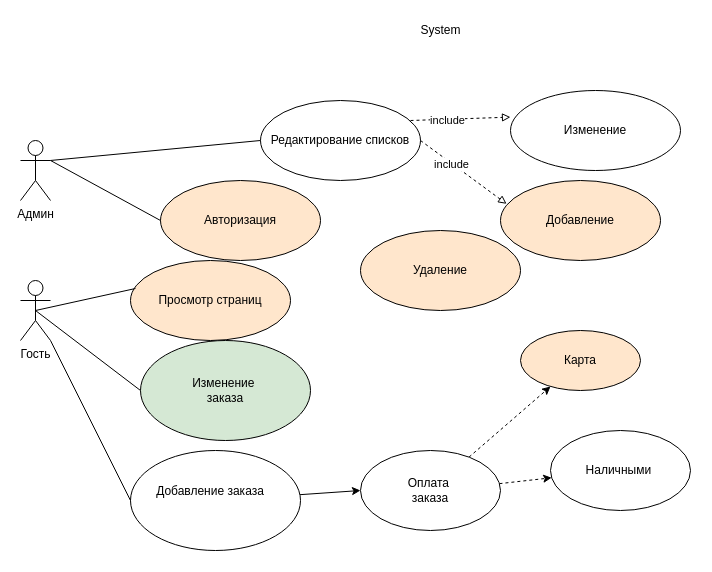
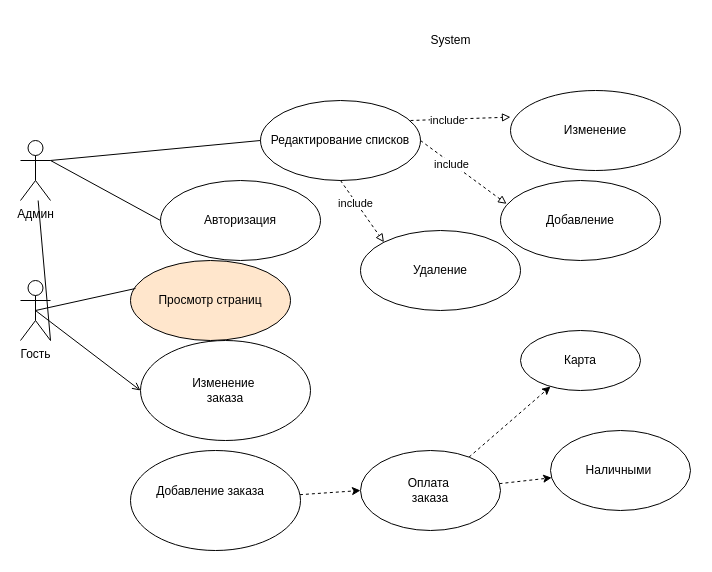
  <mxCell id="0" />
  <mxCell id="1" parent="0" />
  <mxCell id="2" value="Админ" style="shape=umlActor;verticalLabelPosition=bottom;verticalAlign=top;html=1;outlineConnect=0;" parent="1" vertex="1"><mxGeometry x="20" y="140" width="30" height="60" as="geometry" /></mxCell>
- <mxCell id="3" style="rounded=0;orthogonalLoop=1;jettySize=auto;html=1;entryX=0;entryY=0.5;entryDx=0;entryDy=0;exitX=0.5;exitY=0.5;exitDx=0;exitDy=0;exitPerimeter=0;endArrow=none;endFill=0;" edge="1" parent="1" source="4" target="24"><mxGeometry relative="1" as="geometry" /></mxCell>
+ <mxCell id="3" style="rounded=0;orthogonalLoop=1;jettySize=auto;html=1;entryX=0;entryY=0.5;entryDx=0;entryDy=0;exitX=0.5;exitY=0.5;exitDx=0;exitDy=0;exitPerimeter=0;endArrow=open;endFill=0;" edge="1" parent="1" source="4" target="24"><mxGeometry relative="1" as="geometry" /></mxCell>
  <mxCell id="4" value="Гость&lt;br&gt;" style="shape=umlActor;verticalLabelPosition=bottom;verticalAlign=top;html=1;outlineConnect=0;" parent="1" vertex="1"><mxGeometry x="20" y="280" width="30" height="60" as="geometry" /></mxCell>
- <mxCell id="5" value="Авторизация" style="ellipse;whiteSpace=wrap;html=1;fillColor=#ffe6cc;" parent="1" vertex="1"><mxGeometry x="160" y="180" width="160" height="80" as="geometry" /></mxCell>
+ <mxCell id="5" value="Авторизация" style="ellipse;whiteSpace=wrap;html=1;" parent="1" vertex="1"><mxGeometry x="160" y="180" width="160" height="80" as="geometry" /></mxCell>
  <mxCell id="6" value="Редактирование списков" style="ellipse;whiteSpace=wrap;html=1;" parent="1" vertex="1"><mxGeometry x="260" y="100" width="160" height="80" as="geometry" /></mxCell>
  <mxCell id="7" value="Просмотр страниц" style="ellipse;whiteSpace=wrap;html=1;fillColor=#ffe6cc;" parent="1" vertex="1"><mxGeometry x="130" y="260" width="160" height="80" as="geometry" /></mxCell>
- <mxCell id="8" style="edgeStyle=none;rounded=0;orthogonalLoop=1;jettySize=auto;html=1;entryX=0;entryY=0.5;entryDx=0;entryDy=0;endArrow=classic;endFill=1;" edge="1" parent="1" source="9" target="27"><mxGeometry relative="1" as="geometry" /></mxCell>
+ <mxCell id="8" style="edgeStyle=none;rounded=0;orthogonalLoop=1;jettySize=auto;html=1;entryX=0;entryY=0.5;entryDx=0;entryDy=0;endArrow=classic;endFill=1;dashed=1;" edge="1" parent="1" source="9" target="27"><mxGeometry relative="1" as="geometry" /></mxCell>
  <mxCell id="9" value="&lt;br&gt;&lt;br&gt;&lt;br&gt;Добавление заказа&amp;nbsp; &amp;nbsp;&lt;br&gt;&lt;br&gt;&amp;nbsp;&lt;br&gt;&lt;br&gt;&lt;p class=&quot;MsoListParagraphCxSpLast&quot; style=&quot;margin-top: 0cm ; margin-right: 0cm ; margin-bottom: 0cm ; margin-left: 107.45pt ; margin-bottom: 0.0pt ; text-align: justify ; line-height: 150%&quot;&gt;&amp;nbsp;&lt;/p&gt;" style="ellipse;whiteSpace=wrap;html=1;" parent="1" vertex="1"><mxGeometry x="130" y="450" width="170" height="100" as="geometry" /></mxCell>
  <mxCell id="10" value="" style="endArrow=none;html=1;rounded=0;entryX=0;entryY=0.5;entryDx=0;entryDy=0;exitX=1;exitY=0.333;exitDx=0;exitDy=0;exitPerimeter=0;" parent="1" source="2" target="5" edge="1"><mxGeometry width="50" height="50" relative="1" as="geometry"><mxPoint x="161.92" y="80.004" as="sourcePoint" /><mxPoint x="270" y="140.63" as="targetPoint" /></mxGeometry></mxCell>
  <mxCell id="11" value="" style="endArrow=none;html=1;rounded=0;entryX=0;entryY=0.5;entryDx=0;entryDy=0;exitX=1;exitY=0.333;exitDx=0;exitDy=0;exitPerimeter=0;" parent="1" source="2" target="6" edge="1"><mxGeometry width="50" height="50" relative="1" as="geometry"><mxPoint x="180" y="208.414" as="sourcePoint" /><mxPoint x="288.08" y="269.04" as="targetPoint" /></mxGeometry></mxCell>
  <mxCell id="12" value="Изменение" style="ellipse;whiteSpace=wrap;html=1;" parent="1" vertex="1"><mxGeometry x="510" y="90" width="170" height="80" as="geometry" /></mxCell>
- <mxCell id="13" value="Добавление" style="ellipse;whiteSpace=wrap;html=1;fillColor=#ffe6cc;" parent="1" vertex="1"><mxGeometry x="500" y="180" width="160" height="80" as="geometry" /></mxCell>
- <mxCell id="14" value="Удаление" style="ellipse;whiteSpace=wrap;html=1;fillColor=#ffe6cc;" parent="1" vertex="1"><mxGeometry x="360" y="230" width="160" height="80" as="geometry" /></mxCell>
+ <mxCell id="13" value="Добавление" style="ellipse;whiteSpace=wrap;html=1;" parent="1" vertex="1"><mxGeometry x="500" y="180" width="160" height="80" as="geometry" /></mxCell>
+ <mxCell id="14" value="Удаление" style="ellipse;whiteSpace=wrap;html=1;" parent="1" vertex="1"><mxGeometry x="360" y="230" width="160" height="80" as="geometry" /></mxCell>
  <mxCell id="15" value="" style="endArrow=none;html=1;rounded=0;entryX=0.031;entryY=0.35;entryDx=0;entryDy=0;entryPerimeter=0;exitX=0.5;exitY=0.5;exitDx=0;exitDy=0;exitPerimeter=0;" parent="1" source="4" target="7" edge="1"><mxGeometry width="50" height="50" relative="1" as="geometry"><mxPoint x="120" y="320" as="sourcePoint" /><mxPoint x="280" y="560" as="targetPoint" /></mxGeometry></mxCell>
- <mxCell id="16" value="" style="endArrow=none;html=1;rounded=0;entryX=0;entryY=0.5;entryDx=0;entryDy=0;exitX=1;exitY=1;exitDx=0;exitDy=0;exitPerimeter=0;" parent="1" source="4" target="9" edge="1"><mxGeometry width="50" height="50" relative="1" as="geometry"><mxPoint x="170" y="709.37" as="sourcePoint" /><mxPoint x="280" y="680" as="targetPoint" /></mxGeometry></mxCell>
+ <mxCell id="16" value="" style="endArrow=none;html=1;rounded=0;exitX=1;exitY=1;exitDx=0;exitDy=0;exitPerimeter=0;" parent="1" source="4" target="2" edge="1"><mxGeometry width="50" height="50" relative="1" as="geometry"><mxPoint x="170" y="709.37" as="sourcePoint" /><mxPoint x="280" y="680" as="targetPoint" /></mxGeometry></mxCell>
+ <mxCell id="17" value="" style="endArrow=block;dashed=1;endFill=0;html=1;rounded=0;exitX=0.5;exitY=1;exitDx=0;exitDy=0;entryX=0;entryY=0;entryDx=0;entryDy=0;" parent="1" source="6" target="14" edge="1"><mxGeometry width="160" relative="1" as="geometry"><mxPoint x="400" y="340" as="sourcePoint" /><mxPoint x="560" y="340" as="targetPoint" /></mxGeometry></mxCell>
+ <mxCell id="18" value="include" style="edgeLabel;html=1;align=center;verticalAlign=middle;resizable=0;points=[];" parent="17" vertex="1" connectable="0"><mxGeometry x="-0.275" y="-1" relative="1" as="geometry"><mxPoint as="offset" /></mxGeometry></mxCell>
  <mxCell id="19" value="" style="endArrow=block;dashed=1;endFill=0;html=1;rounded=0;exitX=1;exitY=0.5;exitDx=0;exitDy=0;entryX=0.038;entryY=0.292;entryDx=0;entryDy=0;entryPerimeter=0;" parent="1" source="6" target="13" edge="1"><mxGeometry width="160" relative="1" as="geometry"><mxPoint x="435.04" y="288" as="sourcePoint" /><mxPoint x="520" y="480" as="targetPoint" /></mxGeometry></mxCell>
  <mxCell id="20" value="include" style="edgeLabel;html=1;align=center;verticalAlign=middle;resizable=0;points=[];" parent="19" vertex="1" connectable="0"><mxGeometry x="-0.275" y="-1" relative="1" as="geometry"><mxPoint as="offset" /></mxGeometry></mxCell>
  <mxCell id="21" value="" style="endArrow=block;dashed=1;endFill=0;html=1;rounded=0;entryX=0;entryY=0.333;entryDx=0;entryDy=0;entryPerimeter=0;" parent="1" target="12" edge="1"><mxGeometry width="160" relative="1" as="geometry"><mxPoint x="410" y="120" as="sourcePoint" /><mxPoint x="530" y="490" as="targetPoint" /></mxGeometry></mxCell>
  <mxCell id="22" value="include" style="edgeLabel;html=1;align=center;verticalAlign=middle;resizable=0;points=[];" parent="21" vertex="1" connectable="0"><mxGeometry x="-0.275" y="-1" relative="1" as="geometry"><mxPoint as="offset" /></mxGeometry></mxCell>
- <mxCell id="23" value="System" style="text;html=1;align=center;verticalAlign=middle;resizable=0;points=[];autosize=1;strokeColor=none;fillColor=none;" parent="1" vertex="1"><mxGeometry x="410" y="20" width="60" height="20" as="geometry" /></mxCell>
- <mxCell id="24" value="Изменение&amp;nbsp;&lt;br&gt;заказа" style="ellipse;whiteSpace=wrap;html=1;fillColor=#d5e8d4;" vertex="1" parent="1"><mxGeometry x="140" y="340" width="170" height="100" as="geometry" /></mxCell>
+ <mxCell id="23" value="System" style="text;html=1;align=center;verticalAlign=middle;resizable=0;points=[];autosize=1;strokeColor=none;fillColor=none;" parent="1" vertex="1"><mxGeometry x="420" y="30" width="60" height="20" as="geometry" /></mxCell>
+ <mxCell id="24" value="Изменение&amp;nbsp;&lt;br&gt;заказа" style="ellipse;whiteSpace=wrap;html=1;" vertex="1" parent="1"><mxGeometry x="140" y="340" width="170" height="100" as="geometry" /></mxCell>
  <mxCell id="25" value="" style="edgeStyle=none;rounded=0;orthogonalLoop=1;jettySize=auto;html=1;endArrow=classic;endFill=1;dashed=1;" edge="1" parent="1" source="27" target="28"><mxGeometry relative="1" as="geometry" /></mxCell>
  <mxCell id="26" value="" style="edgeStyle=none;rounded=0;orthogonalLoop=1;jettySize=auto;html=1;endArrow=classic;endFill=1;dashed=1;" edge="1" parent="1" source="27" target="29"><mxGeometry relative="1" as="geometry" /></mxCell>
  <mxCell id="27" value="Оплата&amp;nbsp;&lt;br&gt;заказа" style="ellipse;whiteSpace=wrap;html=1;" vertex="1" parent="1"><mxGeometry x="360" y="450" width="140" height="80" as="geometry" /></mxCell>
  <mxCell id="28" value="Наличными&amp;nbsp;" style="ellipse;whiteSpace=wrap;html=1;" vertex="1" parent="1"><mxGeometry x="550" y="430" width="140" height="80" as="geometry" /></mxCell>
- <mxCell id="29" value="Карта" style="ellipse;whiteSpace=wrap;html=1;fillColor=#ffe6cc;" vertex="1" parent="1"><mxGeometry x="520" y="330" width="120" height="60" as="geometry" /></mxCell>
+ <mxCell id="29" value="Карта" style="ellipse;whiteSpace=wrap;html=1;" vertex="1" parent="1"><mxGeometry x="520" y="330" width="120" height="60" as="geometry" /></mxCell>
